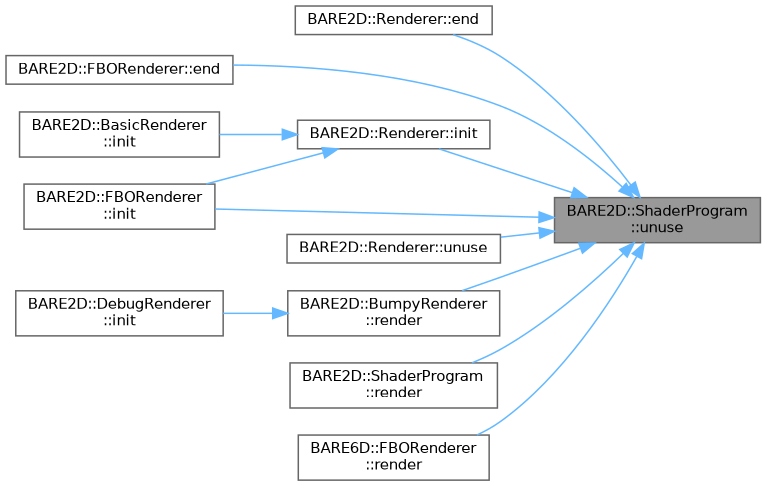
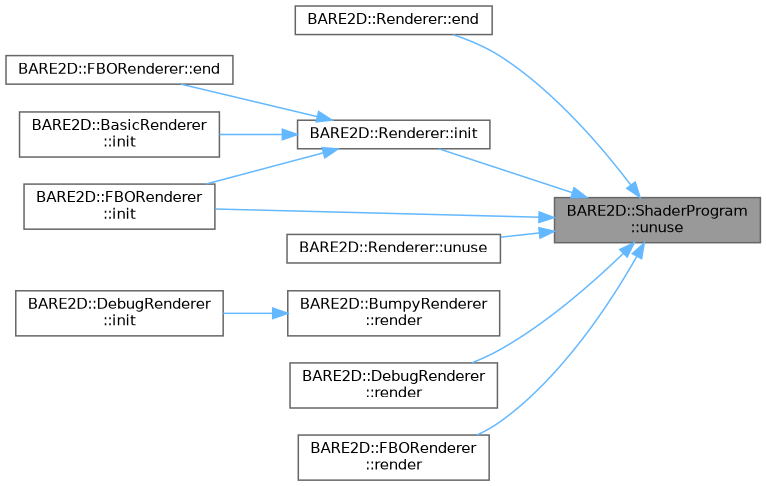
  digraph {
    rankdir=RL
    node [color=grey40 fillcolor=white fontname=Helvetica fontsize=10 shape=box style=filled]
    edge [color=steelblue1 dir=back fontname=Helvetica fontsize=10 labelfontname=Helvetica labelfontsize=10 style=solid]
    n1 [color=gray40 fillcolor=grey60 fontcolor=black height=0.2 label="BARE2D::ShaderProgram\l::unuse" width=0.4]
    n2 [height=0.2 label="BARE2D::Renderer::end" width=0.4]
    n3 [height=0.2 label="BARE2D::FBORenderer::end" width=0.4]
    n4 [height=0.2 label="BARE2D::Renderer::init" width=0.4]
    n5 [height=0.2 label="BARE2D::FBORenderer\l::init" width=0.4]
    n6 [height=0.2 label="BARE2D::Renderer::unuse" width=0.4]
    n7 [height=0.2 label="BARE2D::BumpyRenderer\l::render" width=0.4]
-   n8 [height=0.2 label="BARE2D::ShaderProgram\l::render" width=0.4]
-   n9 [height=0.2 label="BARE6D::FBORenderer\l::render" width=0.4]
+   n8 [height=0.2 label="BARE2D::DebugRenderer\l::render" width=0.4]
+   n9 [height=0.2 label="BARE2D::FBORenderer\l::render" width=0.4]
    n10 [height=0.2 label="BARE2D::BasicRenderer\l::init" width=0.4]
    n11 [height=0.2 label="BARE2D::DebugRenderer\l::init" width=0.4]
    n1 -> n2
-   n1 -> n3
+   n4 -> n3
    n1 -> n4
    n1 -> n5
    n1 -> n6
-   n1 -> n7
    n1 -> n8
    n1 -> n9
    n4 -> n5
    n4 -> n10
    n7 -> n11
  }
